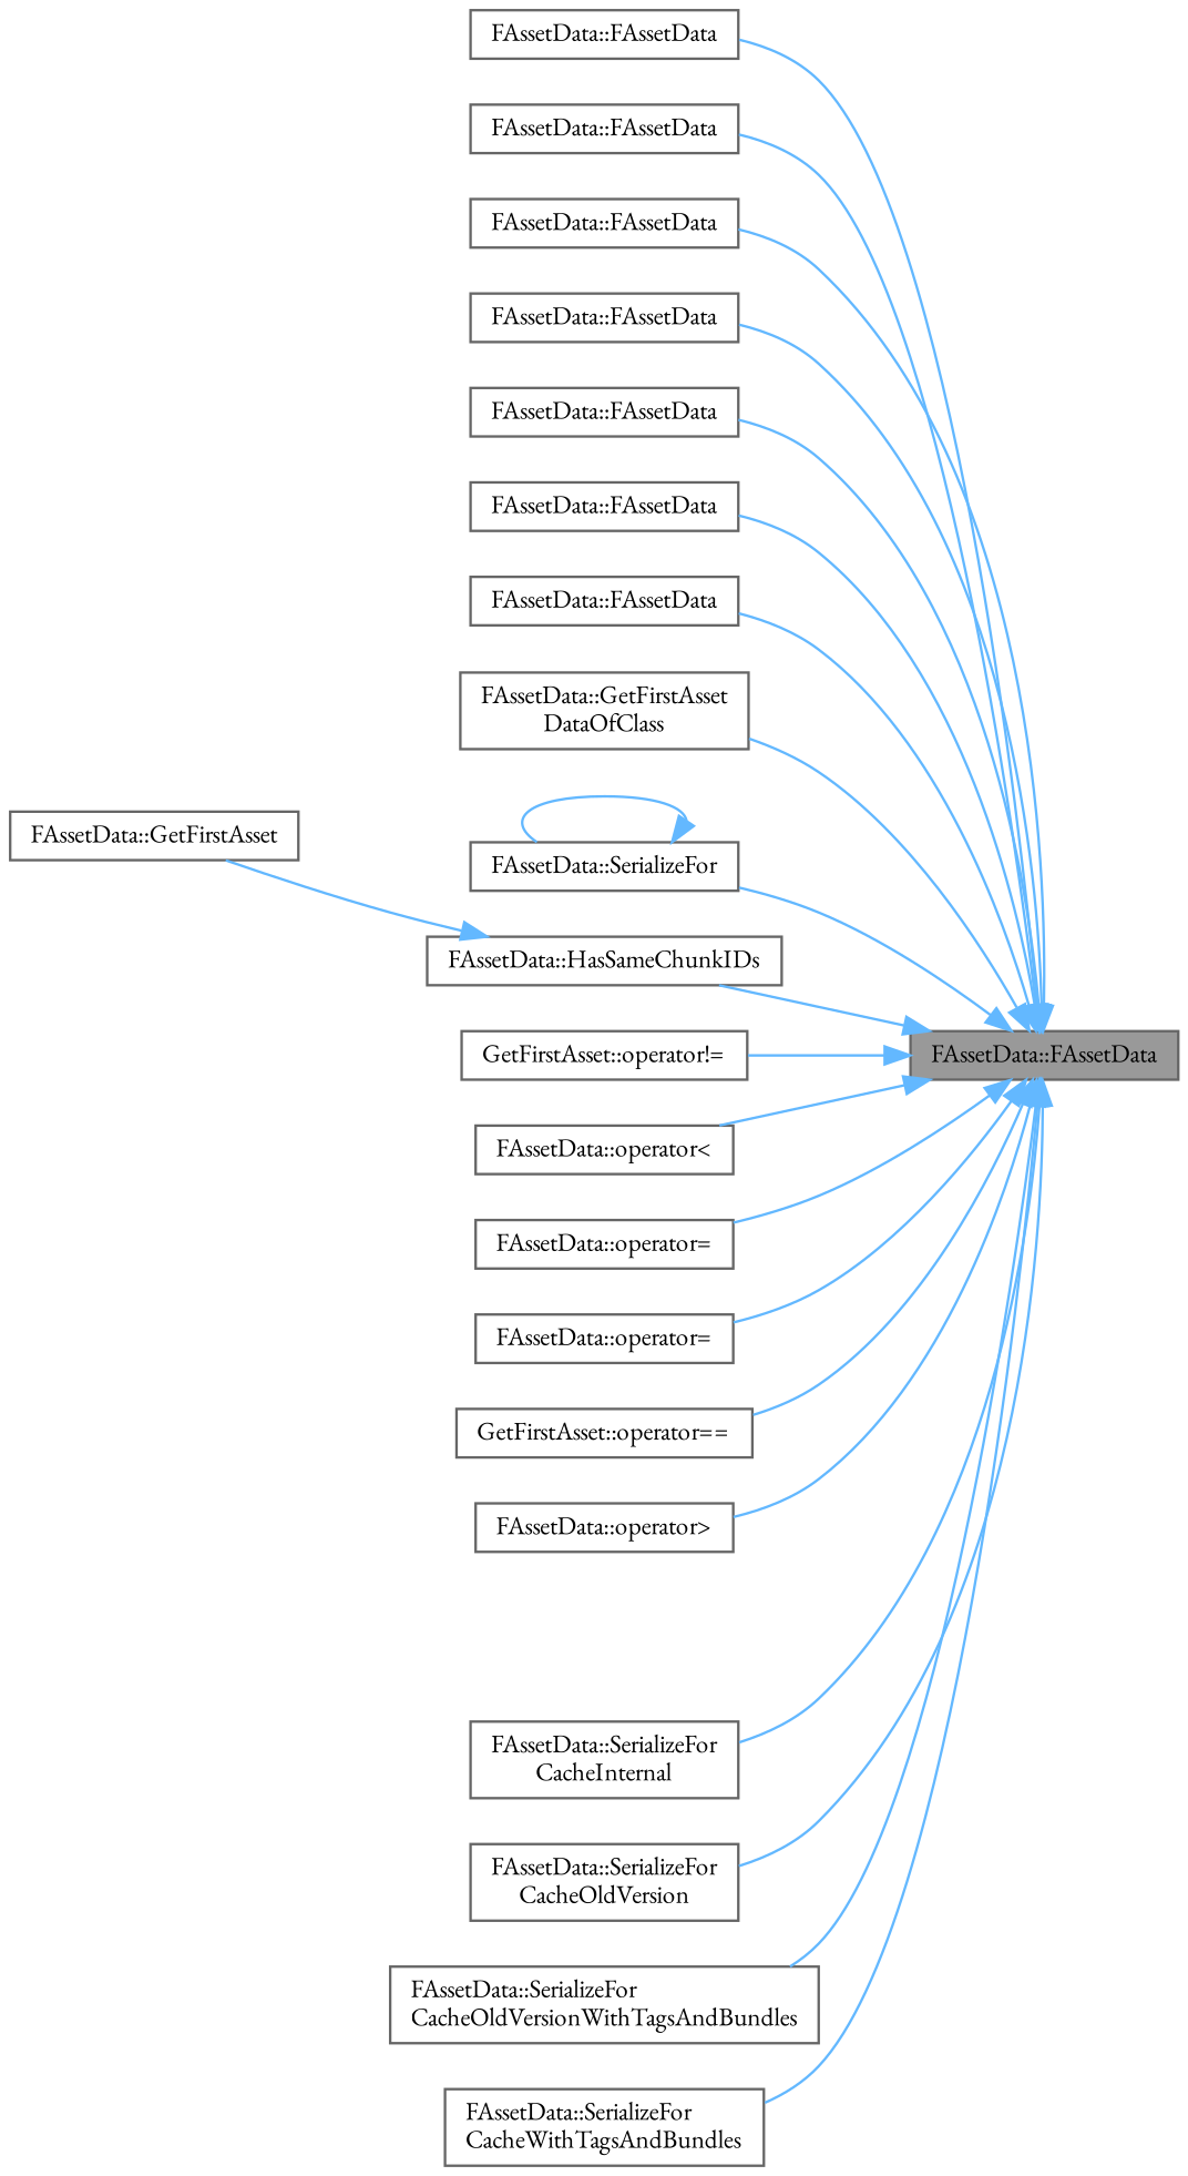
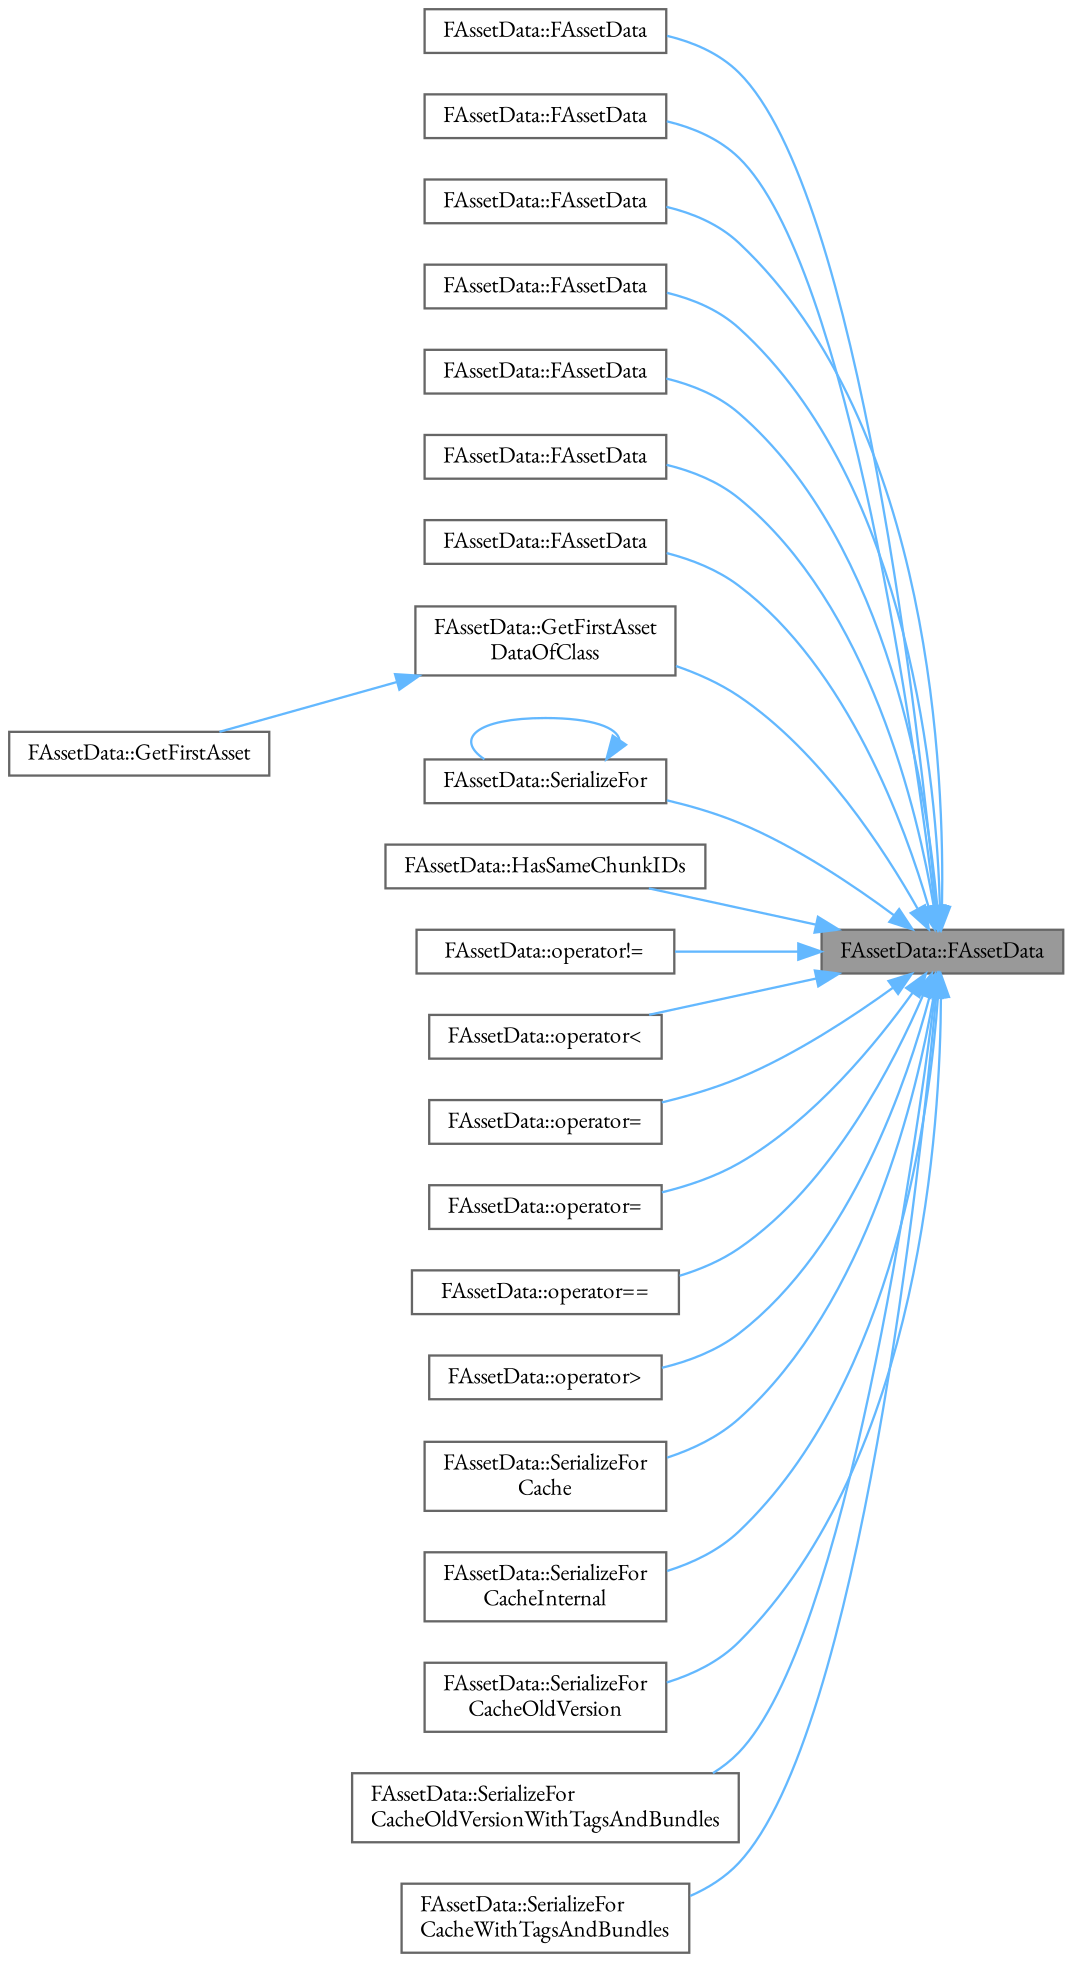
  digraph {
    fontname="EB Garamond"
    rankdir=RL
    node [color=grey40 fillcolor=white fontname="EB Garamond" fontsize=10 shape=box style=filled]
    edge [color=steelblue1 dir=back fontname="EB Garamond" fontsize=10 labelfontname=Helvetica labelfontsize=10 style=solid]
    n1 [color=gray40 fillcolor=grey60 fontcolor=black height=0.2 label="FAssetData::FAssetData" width=0.4]
    n2 [height=0.2 label="FAssetData::FAssetData" width=0.4]
    n3 [height=0.2 label="FAssetData::FAssetData" width=0.4]
    n4 [height=0.2 label="FAssetData::FAssetData" width=0.4]
    n5 [height=0.2 label="FAssetData::FAssetData" width=0.4]
    n6 [height=0.2 label="FAssetData::FAssetData" width=0.4]
    n7 [height=0.2 label="FAssetData::FAssetData" width=0.4]
    n8 [height=0.2 label="FAssetData::FAssetData" width=0.4]
    n9 [height=0.2 label="FAssetData::GetFirstAsset\lDataOfClass" width=0.4]
    n10 [height=0.2 label="FAssetData::SerializeFor" width=0.4]
    n11 [height=0.2 label="FAssetData::HasSameChunkIDs" width=0.4]
-   n12 [height=0.2 label="GetFirstAsset::operator!=" width=0.4]
+   n12 [height=0.2 label="FAssetData::operator!=" width=0.4]
    n13 [height=0.2 label="FAssetData::operator\<" width=0.4]
    n14 [height=0.2 label="FAssetData::operator=" width=0.4]
    n15 [height=0.2 label="FAssetData::operator=" width=0.4]
-   n16 [height=0.2 label="GetFirstAsset::operator==" width=0.4]
+   n16 [height=0.2 label="FAssetData::operator==" width=0.4]
    n17 [height=0.2 label="FAssetData::operator\>" width=0.4]
+   n18 [height=0.2 label="FAssetData::SerializeFor\lCache" width=0.4]
    n19 [height=0.2 label="FAssetData::SerializeFor\lCacheInternal" width=0.4]
    n20 [height=0.2 label="FAssetData::SerializeFor\lCacheOldVersion" width=0.4]
    n21 [height=0.2 label="FAssetData::SerializeFor\lCacheOldVersionWithTagsAndBundles" width=0.4]
    n22 [height=0.2 label="FAssetData::SerializeFor\lCacheWithTagsAndBundles" width=0.4]
    n23 [height=0.2 label="FAssetData::GetFirstAsset" width=0.4]
    n1 -> n2
    n1 -> n3
    n1 -> n4
    n1 -> n5
    n1 -> n6
    n1 -> n7
    n1 -> n8
    n1 -> n9
    n1 -> n10
    n1 -> n11
    n1 -> n12
    n1 -> n13
    n1 -> n14
    n1 -> n15
    n1 -> n16
    n1 -> n17
+   n1 -> n18
    n1 -> n19
    n1 -> n20
    n1 -> n21
    n1 -> n22
-   n11 -> n23
+   n9 -> n23
    n10 -> n10
  }
